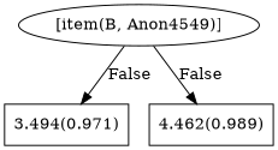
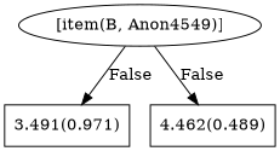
  digraph {
    node [shape=box]
    n1 [label="[item(B, Anon4549)]" shape=""]
-   n2 [label="3.494(0.971)"]
-   n3 [label="4.462(0.989)"]
+   n2 [label="3.491(0.971)"]
+   n3 [label="4.462(0.489)"]
    n1 -> n2 [label=False]
    n1 -> n3 [label=False]
  }
